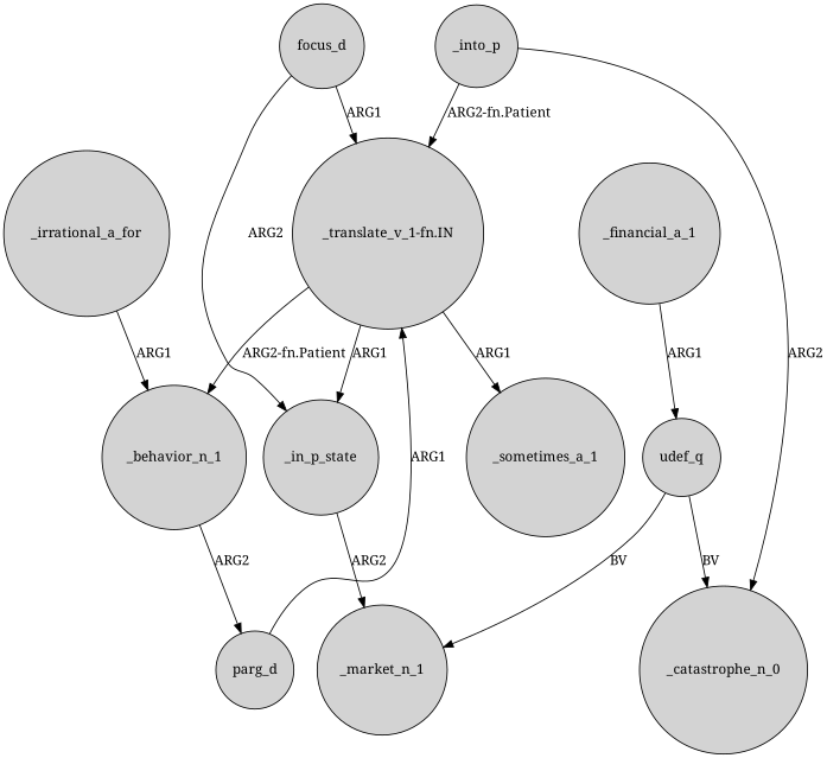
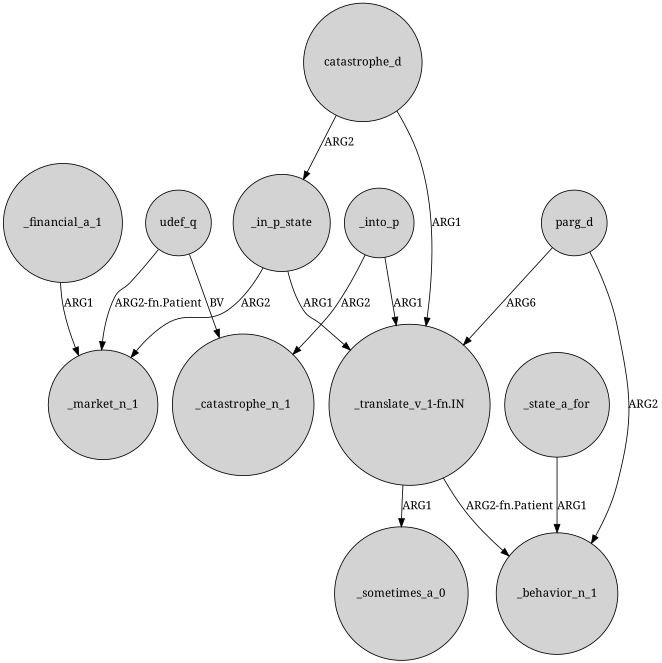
  digraph {
    fontname="Noto Serif"
    node [fontname="Noto Serif" shape=circle style=filled]
    edge [fontname="Noto Serif"]
    _financial_a_1
    _market_n_1
-   _irrational_a_for
+   _irrational_a_for [label=_state_a_for]
    _behavior_n_1
    "_translate_v_1-fn.IN"
-   _sometimes_a_1
+   _sometimes_a_1 [label=_sometimes_a_0]
    _in_p_state
    parg_d
    udef_q
-   _catastrophe_n_1 [label=_catastrophe_n_0]
+   _catastrophe_n_1
    _into_p
-   focus_d
-   _financial_a_1 -> udef_q [label=ARG1]
+   focus_d [label=catastrophe_d]
+   _financial_a_1 -> _market_n_1 [label=ARG1]
    _irrational_a_for -> _behavior_n_1 [label=ARG1]
    "_translate_v_1-fn.IN" -> _behavior_n_1 [label="ARG2-fn.Patient"]
    "_translate_v_1-fn.IN" -> _sometimes_a_1 [label=ARG1]
    _in_p_state -> _market_n_1 [label=ARG2]
-   "_translate_v_1-fn.IN" -> _in_p_state [label=ARG1]
-   _behavior_n_1 -> parg_d [label=ARG2]
-   parg_d -> "_translate_v_1-fn.IN" [label=ARG1]
-   udef_q -> _market_n_1 [label=BV]
+   _in_p_state -> "_translate_v_1-fn.IN" [label=ARG1]
+   parg_d -> _behavior_n_1 [label=ARG2]
+   parg_d -> "_translate_v_1-fn.IN" [label=ARG6]
+   udef_q -> _market_n_1 [label="ARG2-fn.Patient"]
    udef_q -> _catastrophe_n_1 [label=BV]
-   _into_p -> "_translate_v_1-fn.IN" [label="ARG2-fn.Patient"]
+   _into_p -> "_translate_v_1-fn.IN" [label=ARG1]
    _into_p -> _catastrophe_n_1 [label=ARG2]
    focus_d -> "_translate_v_1-fn.IN" [label=ARG1]
    focus_d -> _in_p_state [label=ARG2]
  }
